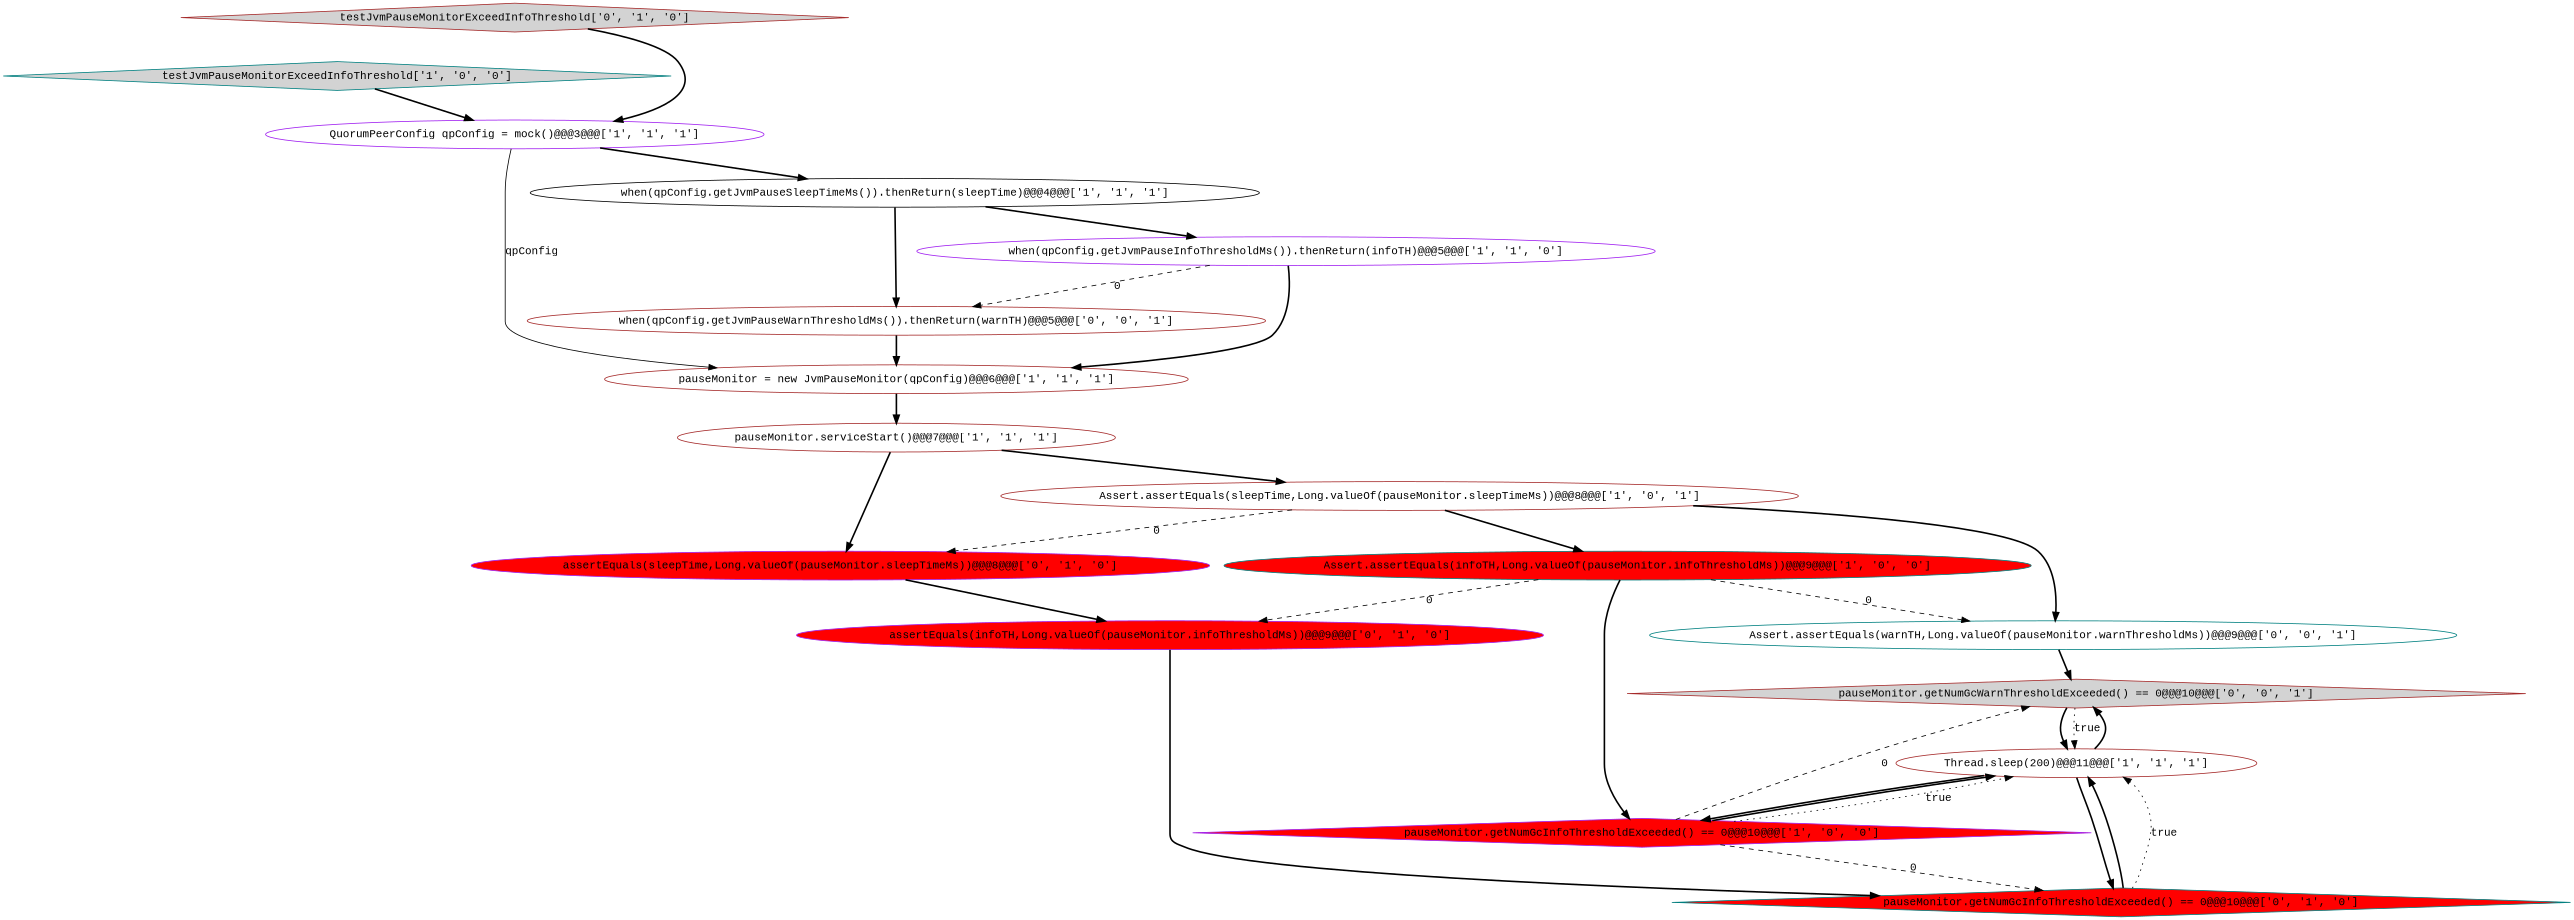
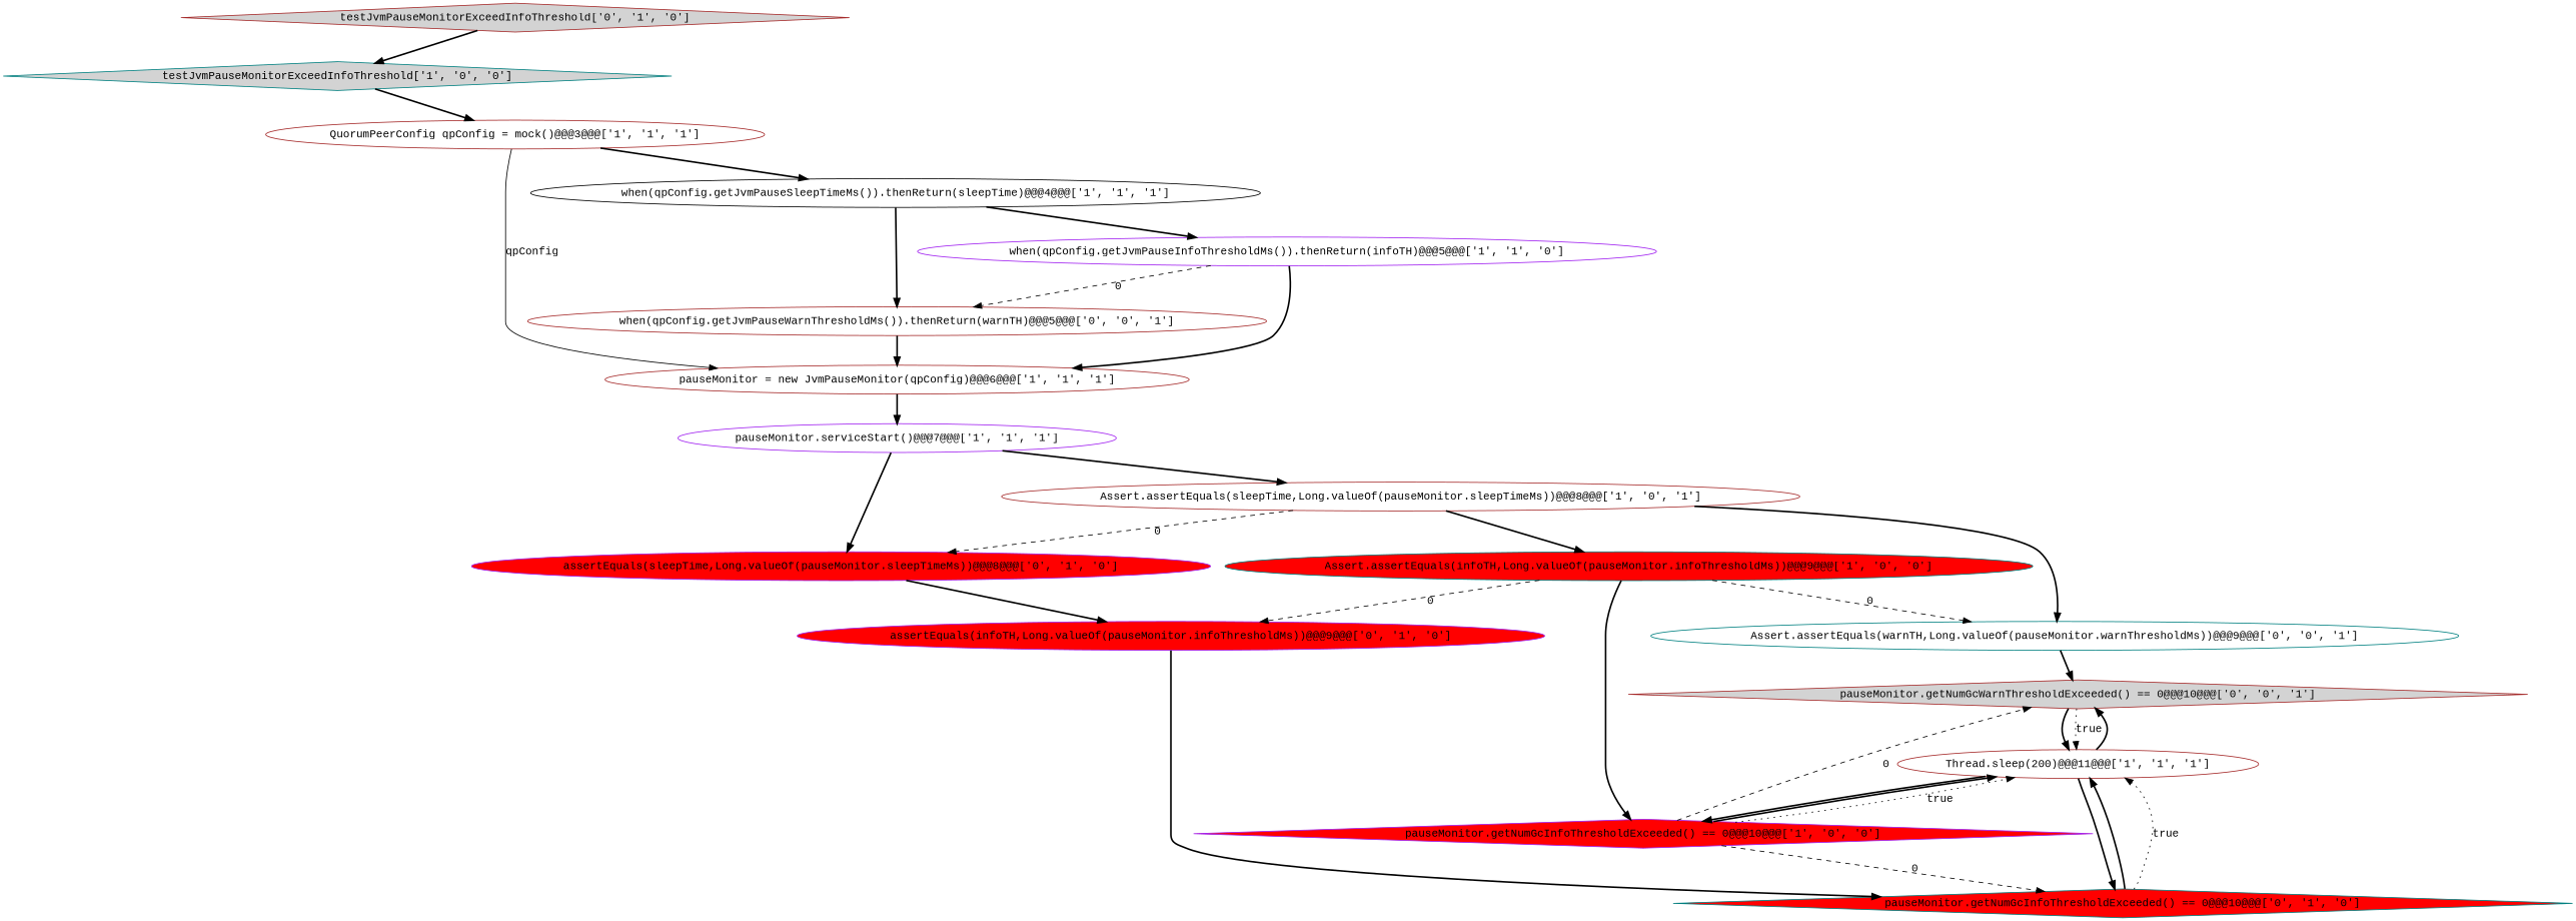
  digraph {
    fontname="Liberation Mono"
    node [color=purple fillcolor=white fontname="Liberation Mono" shape=ellipse style=filled]
    edge [fontname="Liberation Mono" style=bold]
    n1 [label="when(qpConfig.getJvmPauseInfoThresholdMs()).thenReturn(infoTH)@@@5@@@['1', '1', '0']"]
    n2 [color=brown label="when(qpConfig.getJvmPauseWarnThresholdMs()).thenReturn(warnTH)@@@5@@@['0', '0', '1']"]
    n3 [color=brown label="pauseMonitor = new JvmPauseMonitor(qpConfig)@@@6@@@['1', '1', '1']"]
-   n4 [color=brown label="pauseMonitor.serviceStart()@@@7@@@['1', '1', '1']"]
+   n4 [label="pauseMonitor.serviceStart()@@@7@@@['1', '1', '1']"]
    n5 [color=teal fillcolor=red label="pauseMonitor.getNumGcInfoThresholdExceeded() == 0@@@10@@@['0', '1', '0']" shape=diamond]
    n6 [color=brown label="Thread.sleep(200)@@@11@@@['1', '1', '1']"]
    n7 [color=brown fillcolor=lightgray label="pauseMonitor.getNumGcWarnThresholdExceeded() == 0@@@10@@@['0', '0', '1']" shape=diamond]
    n8 [fillcolor=red label="pauseMonitor.getNumGcInfoThresholdExceeded() == 0@@@10@@@['1', '0', '0']" shape=diamond]
    n9 [color=teal label="Assert.assertEquals(warnTH,Long.valueOf(pauseMonitor.warnThresholdMs))@@@9@@@['0', '0', '1']"]
    n10 [color=teal fillcolor=red label="Assert.assertEquals(infoTH,Long.valueOf(pauseMonitor.infoThresholdMs))@@@9@@@['1', '0', '0']"]
    n11 [fillcolor=red label="assertEquals(infoTH,Long.valueOf(pauseMonitor.infoThresholdMs))@@@9@@@['0', '1', '0']"]
    n12 [color=brown label="Assert.assertEquals(sleepTime,Long.valueOf(pauseMonitor.sleepTimeMs))@@@8@@@['1', '0', '1']"]
    n13 [fillcolor=red label="assertEquals(sleepTime,Long.valueOf(pauseMonitor.sleepTimeMs))@@@8@@@['0', '1', '0']"]
    n14 [color=teal fillcolor=lightgray label="testJvmPauseMonitorExceedInfoThreshold['1', '0', '0']" shape=diamond]
-   n15 [label="QuorumPeerConfig qpConfig = mock()@@@3@@@['1', '1', '1']"]
+   n15 [color=brown label="QuorumPeerConfig qpConfig = mock()@@@3@@@['1', '1', '1']"]
    n16 [color=black label="when(qpConfig.getJvmPauseSleepTimeMs()).thenReturn(sleepTime)@@@4@@@['1', '1', '1']"]
    n17 [color=brown fillcolor=lightgray label="testJvmPauseMonitorExceedInfoThreshold['0', '1', '0']" shape=diamond]
    n1 -> n2 [label=0 style=dashed]
    n1 -> n3
    n2 -> n3
    n3 -> n4
    n4 -> n12
    n4 -> n13
    n5 -> n6 [label=true style=dotted]
    n5 -> n6
    n6 -> n5
    n6 -> n7
    n6 -> n8
    n7 -> n6
    n7 -> n6 [label=true style=dotted]
    n8 -> n5 [label=0 style=dashed]
    n8 -> n6
    n8 -> n6 [label=true style=dotted]
    n8 -> n7 [label=0 style=dashed]
    n9 -> n7
    n10 -> n8
    n10 -> n9 [label=0 style=dashed]
    n10 -> n11 [label=0 style=dashed]
    n11 -> n5
    n12 -> n9
    n12 -> n10
    n12 -> n13 [label=0 style=dashed]
    n13 -> n11
    n14 -> n15
    n15 -> n3 [label=qpConfig style=solid]
    n15 -> n16
    n16 -> n1
    n16 -> n2
-   n17 -> n15
+   n17 -> n14
  }
